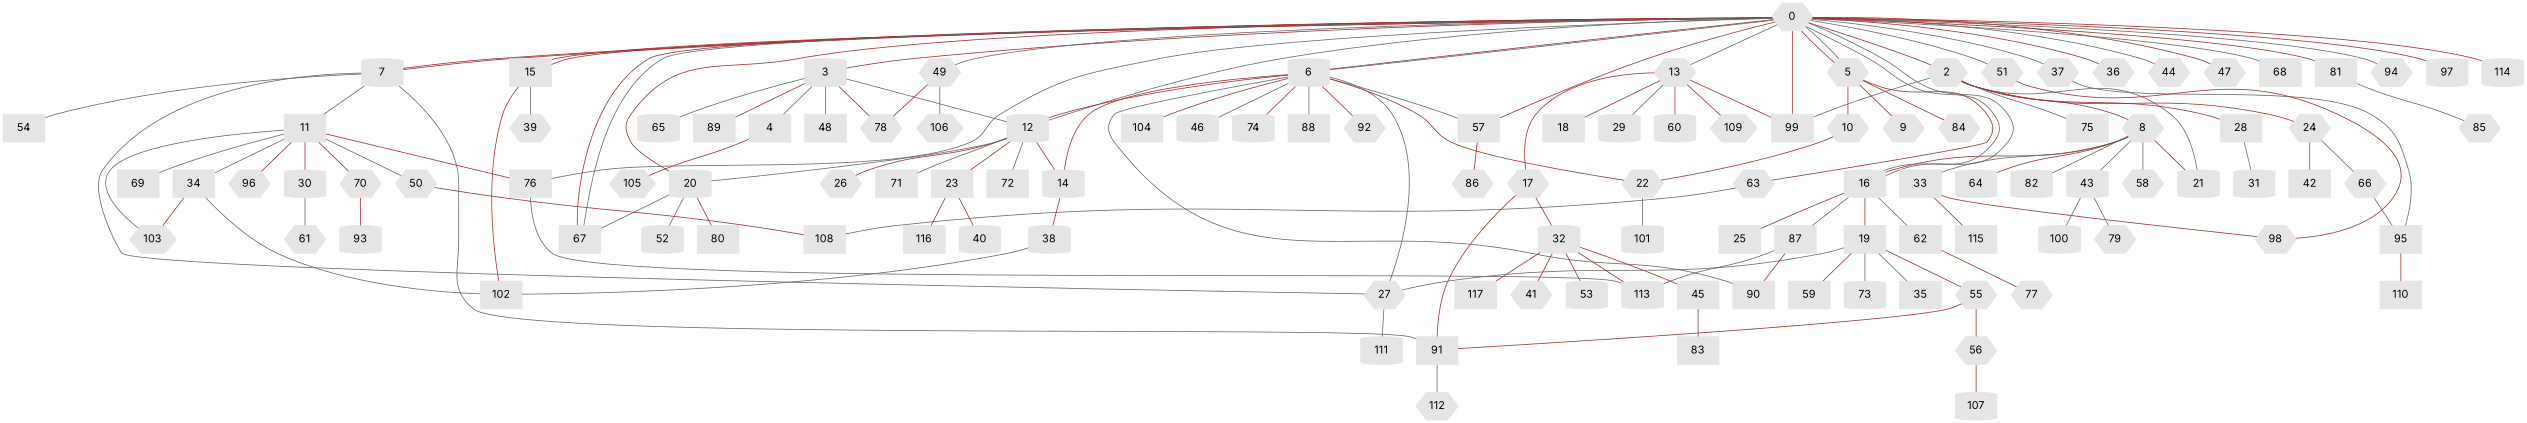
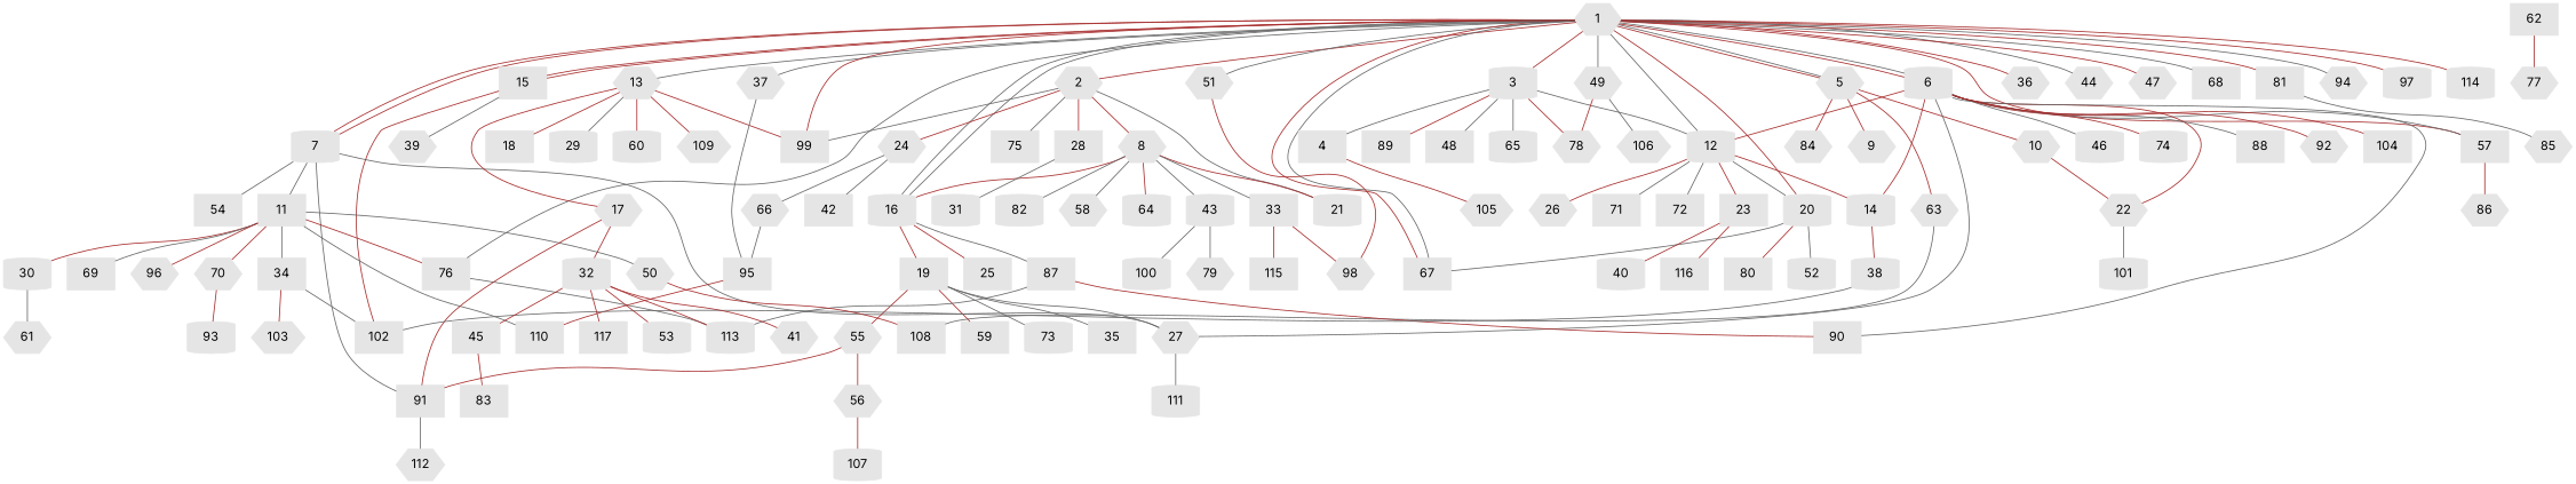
  graph {
    fontname=Inter
    node [color=gray90 fontname=Inter shape=hexagon style=filled]
    edge [color=brown fontname=Inter]
-   1 [label=0]
+   1
    2
    3 [shape=cylinder]
    5
    6 [shape=cylinder]
    7 [shape=cylinder]
    12 [shape=cylinder]
    13
    15 [shape=box]
    16 [shape=cylinder]
    20 [shape=cylinder]
    36
    37
    44
    47
    49
    51
    57 [shape=box]
    67 [shape=box]
    68 [shape=box]
    76 [shape=box]
    81 [shape=box]
    94
    97 [shape=cylinder]
    99 [shape=box]
    114 [shape=cylinder]
    8
    21 [shape=cylinder]
    24
    28 [shape=box]
    75 [shape=box]
    4 [shape=box]
    48 [shape=box]
    65 [shape=cylinder]
    78
    89 [shape=box]
    9
    10
    63
    84
    14 [shape=cylinder]
    22
    27
    46 [shape=cylinder]
    74 [shape=cylinder]
    88 [shape=box]
    90 [shape=box]
    92
    104 [shape=box]
    11 [shape=box]
    54 [shape=box]
    91 [shape=box]
    23 [shape=box]
    26
    71 [shape=box]
    72 [shape=box]
    17
    18 [shape=box]
    29 [shape=cylinder]
    60 [shape=cylinder]
    109
    39
    102 [shape=box]
    19 [shape=box]
    25 [shape=box]
    62 [shape=box]
    87 [shape=box]
    52 [shape=cylinder]
    80 [shape=box]
    95 [shape=box]
    106
    98
    86
    113 [shape=cylinder]
    85
    33 [shape=box]
    43 [shape=cylinder]
    58
    64 [shape=cylinder]
    82 [shape=cylinder]
    42 [shape=box]
    66
    31 [shape=cylinder]
    105
    108 [shape=box]
    38 [shape=cylinder]
    101 [shape=cylinder]
    111 [shape=cylinder]
    30 [shape=cylinder]
    34 [shape=box]
    50
    69 [shape=box]
    70
    96
    110 [shape=box]
    112
    115 [shape=box]
    79
    100 [shape=cylinder]
    61
    103
    93 [shape=cylinder]
    40 [shape=cylinder]
    116 [shape=box]
    32 [shape=cylinder]
    35 [shape=box]
    55
    59 [shape=box]
    73 [shape=cylinder]
    77
    41
    45 [shape=box]
    53 [shape=cylinder]
    117 [shape=box]
    56
    83 [shape=box]
    107 [shape=cylinder]
    1 -- 2
    1 -- 3
    1 -- 5
    1 -- 5 [color=gray40]
    1 -- 6
    1 -- 6 [color=gray40]
    1 -- 7
    1 -- 7
    1 -- 12 [color=gray40]
    1 -- 13 [color=gray40]
    1 -- 15
    1 -- 15
    1 -- 16 [color=gray40]
    1 -- 16 [color=gray40]
    1 -- 20
    1 -- 36
    1 -- 37 [color=gray40]
    1 -- 44 [color=gray40]
    1 -- 47
    1 -- 49 [color=gray40]
    1 -- 51 [color=gray40]
    1 -- 57
    1 -- 67
    1 -- 67 [color=gray40]
    1 -- 68 [color=gray40]
    1 -- 76 [color=gray40]
    1 -- 81
    1 -- 94 [color=gray40]
    1 -- 97
    1 -- 99
    1 -- 114
    2 -- 99 [color=gray40]
    2 -- 8
    2 -- 21 [color=gray40]
    2 -- 24
    2 -- 28
    2 -- 75 [color=gray40]
    3 -- 12 [color=gray40]
    3 -- 4 [color=gray40]
    3 -- 48 [color=gray40]
    3 -- 65 [color=gray40]
    3 -- 78
    3 -- 89
    5 -- 9
    5 -- 10
    5 -- 63
    5 -- 84
    6 -- 12
    6 -- 57 [color=gray40]
    6 -- 14
    6 -- 22
    6 -- 27 [color=gray40]
    6 -- 46 [color=gray40]
    6 -- 74
    6 -- 88 [color=gray40]
    6 -- 90 [color=gray40]
    6 -- 92
    6 -- 104
    7 -- 27 [color=gray40]
    7 -- 11 [color=gray40]
    7 -- 54 [color=gray40]
    7 -- 91 [color=gray40]
    12 -- 20 [color=gray40]
    12 -- 14
    12 -- 23
    12 -- 26
    12 -- 71 [color=gray40]
    12 -- 72 [color=gray40]
    13 -- 99
    13 -- 17
    13 -- 18
    13 -- 29 [color=gray40]
    13 -- 60
    13 -- 109
    15 -- 39 [color=gray40]
    15 -- 102
    16 -- 19
    16 -- 25
-   16 -- 62 [color=gray40]
    16 -- 87 [color=gray40]
    20 -- 67 [color=gray40]
    20 -- 52 [color=gray40]
    20 -- 80
    37 -- 95 [color=gray40]
    49 -- 78
    49 -- 106 [color=gray40]
    51 -- 98
    57 -- 86
    76 -- 113 [color=gray40]
    81 -- 85 [color=gray40]
    8 -- 16
    8 -- 21
    8 -- 33 [color=gray40]
    8 -- 43 [color=gray40]
    8 -- 58 [color=gray40]
    8 -- 64
    8 -- 82 [color=gray40]
    24 -- 42 [color=gray40]
    24 -- 66 [color=gray40]
    28 -- 31 [color=gray40]
    4 -- 105
    10 -- 22
    63 -- 108 [color=gray40]
    14 -- 38
    22 -- 101 [color=gray40]
    27 -- 111 [color=gray40]
    11 -- 76
    11 -- 30
    11 -- 34 [color=gray40]
    11 -- 50 [color=gray40]
    11 -- 69 [color=gray40]
    11 -- 70
    11 -- 96
-   11 -- 103 [color=gray40]
+   11 -- 110 [color=gray40]
    91 -- 112 [color=gray40]
    23 -- 40
    23 -- 116
    17 -- 91
    17 -- 32
    19 -- 27 [color=gray40]
    19 -- 35 [color=gray40]
    19 -- 55
    19 -- 59
    19 -- 73 [color=gray40]
    62 -- 77
    87 -- 90
    87 -- 113 [color=gray40]
    95 -- 110
    33 -- 98
    33 -- 115
    43 -- 79 [color=gray40]
    43 -- 100 [color=gray40]
    66 -- 95 [color=gray40]
    38 -- 102 [color=gray40]
    30 -- 61 [color=gray40]
    34 -- 102 [color=gray40]
    34 -- 103
    50 -- 108
    70 -- 93
    32 -- 113
    32 -- 41
    32 -- 45
    32 -- 53
    32 -- 117
    55 -- 91
    55 -- 56
    45 -- 83
    56 -- 107
  }
